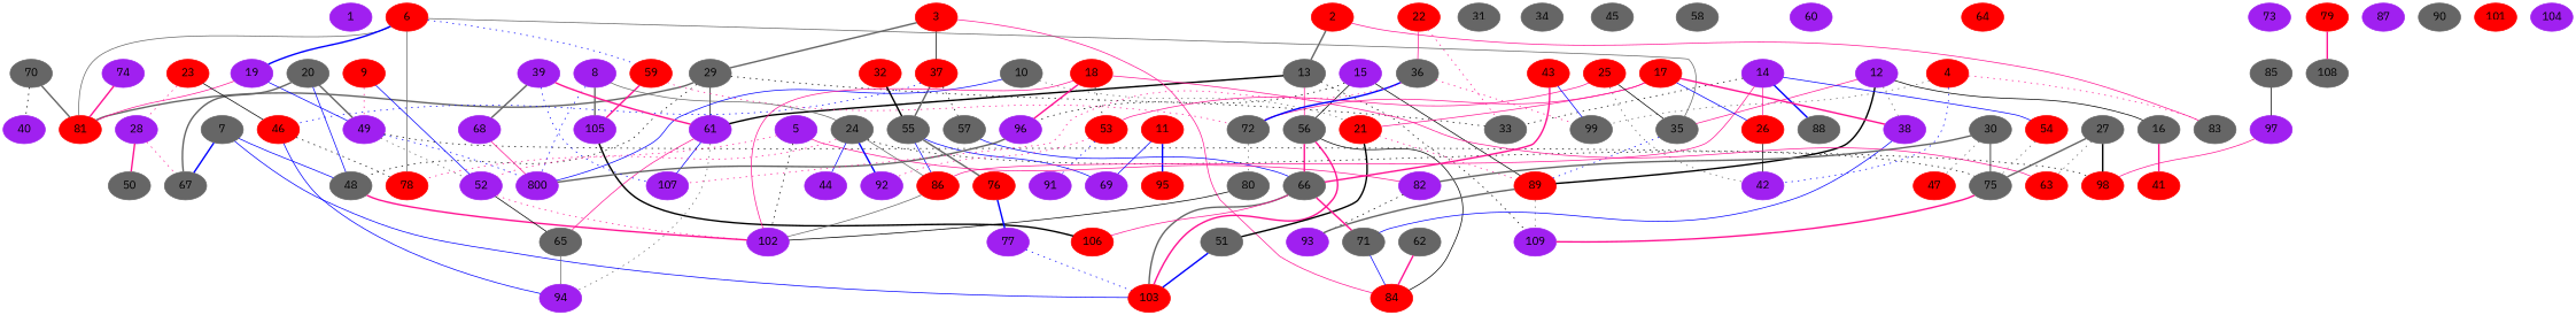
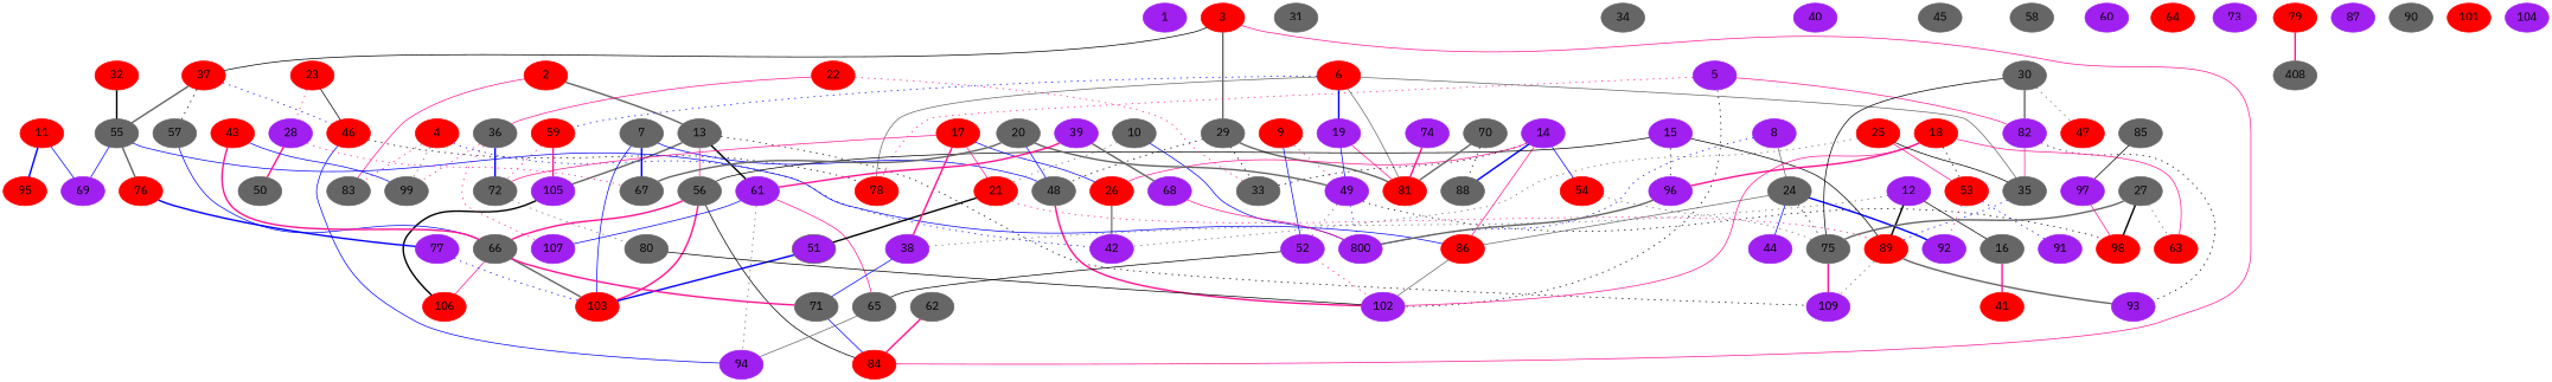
  graph {
    fontname="IBM Plex Sans"
    node [color=gray40 fontname="IBM Plex Sans" style=filled]
    edge [color=deeppink fontname="IBM Plex Sans" style=solid]
    1 [color=purple]
    2 [color=red]
    13
    83
    56
    61 [color=purple]
    105 [color=purple]
    109 [color=purple]
    3 [color=red]
    29
    37 [color=red]
    84 [color=red]
    81 [color=red]
    48
    33
    46 [color=red]
    55
    57
    4 [color=red]
    42 [color=purple]
    99
    5 [color=purple]
    78 [color=red]
    82 [color=purple]
    102 [color=purple]
    93 [color=purple]
    6 [color=red]
    19 [color=purple]
    35
    59 [color=red]
    49 [color=purple]
    89 [color=red]
    72
    7
    67
    103 [color=red]
    8 [color=purple]
    24
    n39 [color=purple label=800]
    52 [color=purple]
    86 [color=red]
    44 [color=purple]
    75
    92 [color=purple]
    9 [color=red]
    98 [color=red]
    65
    10
    21 [color=red]
-   51
+   51 [fillcolor=purple]
    11 [color=red]
    69 [color=purple]
    95 [color=red]
    12 [color=purple]
    16
    38 [color=purple]
    41 [color=red]
    71
    66
    107 [color=purple]
    94 [color=purple]
    106 [color=red]
    14 [color=purple]
    26 [color=red]
    54 [color=red]
    88
    15 [color=purple]
    96 [color=purple]
    17 [color=red]
    80
    18 [color=red]
    53 [color=red]
    63 [color=red]
    91 [color=purple]
    20
    22 [color=red]
    36
    23 [color=red]
    28 [color=purple]
    50
    25 [color=red]
    27
    30
    47 [color=red]
    31
    32 [color=red]
    76 [color=red]
    34
    39 [color=purple]
    68 [color=purple]
    40 [color=purple]
    43 [color=red]
    45
    77 [color=purple]
    58
    60 [color=purple]
    62
    64 [color=red]
    70
    73 [color=purple]
    74 [color=purple]
    79 [color=red]
-   108
+   108 [label=408]
    97 [color=purple]
    85
    87 [color=purple]
    90
    101 [color=red]
    104 [color=purple]
    2 -- 13 [color=gray40 style=bold]
    2 -- 83
    13 -- 56
    13 -- 61 [color=black style=bold]
-   8 -- 105 [color=gray40 style=bold]
+   13 -- 105 [color=gray40 style=bold]
    13 -- 109 [color=black style=dotted]
    56 -- 84 [color=black]
    56 -- 103 [style=bold]
    56 -- 66 [style=bold]
    61 -- 65
    61 -- 107 [color=blue]
    61 -- 94 [color=gray40 style=dotted]
    105 -- 106 [color=black style=bold]
    3 -- 29 [color=gray40 style=bold]
    3 -- 37 [color=black]
    3 -- 84
-   29 -- 61 [color=black]
    29 -- 81 [color=gray40 style=bold]
    29 -- 48 [color=black style=dotted]
    29 -- 33 [color=black style=dotted]
    37 -- 46 [color=blue style=dotted]
    37 -- 55 [color=gray40 style=bold]
    37 -- 57 [color=black style=dotted]
    48 -- 102 [style=bold]
    46 -- 78 [color=black style=dotted]
    46 -- 94 [color=blue]
    55 -- 86 [color=blue]
    55 -- 69 [color=blue]
    55 -- 76 [color=gray40 style=bold]
    57 -- 66 [color=blue]
    4 -- 83 [style=dotted]
    4 -- 42 [color=blue style=dotted]
    4 -- 99 [color=gray40 style=dotted]
    5 -- 78 [style=dotted]
    5 -- 82
    5 -- 102 [color=black style=dotted]
    82 -- 93 [color=black style=dotted]
    6 -- 81 [color=gray40]
    6 -- 78 [color=gray40]
    6 -- 19 [color=blue style=bold]
    6 -- 35 [color=gray40]
    6 -- 59 [color=blue style=dotted]
    19 -- 81
    19 -- 49 [color=blue]
    35 -- 89 [color=blue style=dotted]
    59 -- 105 [style=bold]
    59 -- 72 [style=dotted]
    49 -- n39 [color=blue style=dotted]
    49 -- 52 [color=gray40 style=dotted]
    49 -- 98 [color=black style=dotted]
    89 -- 109 [color=gray40 style=dotted]
    89 -- 93 [color=gray40 style=bold]
    72 -- 80 [color=gray40 style=dotted]
    7 -- 48 [color=blue]
    7 -- 67 [color=blue style=bold]
    7 -- 103 [color=blue]
    8 -- 24 [color=gray40]
    8 -- n39 [color=blue style=dotted]
-   24 -- 52 [style=dotted]
    24 -- 86 [color=gray40]
    24 -- 44 [color=blue]
    24 -- 75 [color=black style=dotted]
    24 -- 92 [color=blue style=bold]
    52 -- 102 [style=dotted]
    52 -- 65 [color=black]
    86 -- 102 [color=gray40]
    75 -- 109 [style=bold]
    9 -- 49 [style=dotted]
    9 -- 52 [color=blue]
    65 -- 94 [color=gray40]
    10 -- n39 [color=blue]
    10 -- 21 [color=gray40 style=dotted]
    21 -- 89 [style=dotted]
    21 -- 51 [color=black style=bold]
    51 -- 103 [color=blue style=bold]
    11 -- 69 [color=blue]
    11 -- 95 [color=blue style=bold]
-   12 -- 35
+   82 -- 35
    12 -- 89 [color=black style=bold]
    12 -- 16 [color=black]
    12 -- 38 [color=gray40 style=dotted]
    16 -- 41 [style=bold]
    38 -- 71 [color=blue]
    71 -- 84 [color=blue]
    66 -- 103 [color=gray40 style=bold]
    66 -- 71 [style=bold]
    66 -- 106
    14 -- 33 [color=black style=dotted]
    14 -- 86
    14 -- 26
    14 -- 54 [color=blue]
    14 -- 88 [color=blue style=bold]
    26 -- 42 [color=black]
    54 -- 75 [color=gray40 style=dotted]
    15 -- 56 [color=black]
    15 -- 89 [color=black]
    15 -- 96 [color=black style=dotted]
    96 -- n39 [color=gray40 style=bold]
    17 -- 72
    17 -- 21
    17 -- 38 [style=bold]
    17 -- 26 [color=blue]
    80 -- 102 [color=black]
    18 -- 102
    18 -- 96 [style=bold]
    18 -- 53 [color=black style=dotted]
    18 -- 63
    53 -- 92 [style=dotted]
    53 -- 91 [color=blue style=dotted]
    20 -- 48 [color=blue]
    20 -- 49 [color=gray40 style=bold]
    20 -- 67 [color=gray40 style=bold]
    22 -- 33 [style=dotted]
    22 -- 36
    36 -- 99 [style=dotted]
    36 -- 72 [color=blue style=bold]
    36 -- 107 [style=dotted]
    23 -- 46 [color=black]
    23 -- 28 [style=dotted]
    28 -- 67 [style=dotted]
    28 -- 50 [style=bold]
    25 -- 42 [color=gray40 style=dotted]
    25 -- 35 [color=black]
    25 -- 53
    27 -- 75 [color=gray40 style=bold]
    27 -- 98 [color=black style=bold]
    27 -- 63 [color=gray40 style=dotted]
    30 -- 82 [color=gray40 style=bold]
    30 -- 75 [color=black]
    30 -- 47 [color=gray40 style=dotted]
    32 -- 55 [color=black style=bold]
    76 -- 77 [color=blue style=bold]
    39 -- 61 [style=bold]
-   39 -- 107 [color=blue style=dotted]
    39 -- 68 [color=gray40 style=bold]
    68 -- n39
    43 -- 99 [color=blue]
    43 -- 66 [style=bold]
    77 -- 103 [color=blue style=dotted]
    62 -- 84 [style=bold]
    70 -- 81 [color=gray40 style=bold]
-   70 -- 40 [color=black style=dotted]
+   70 -- 88 [color=black style=dotted]
    74 -- 81 [style=bold]
    79 -- 108 [style=bold]
    97 -- 98
    85 -- 97 [color=black]
  }
